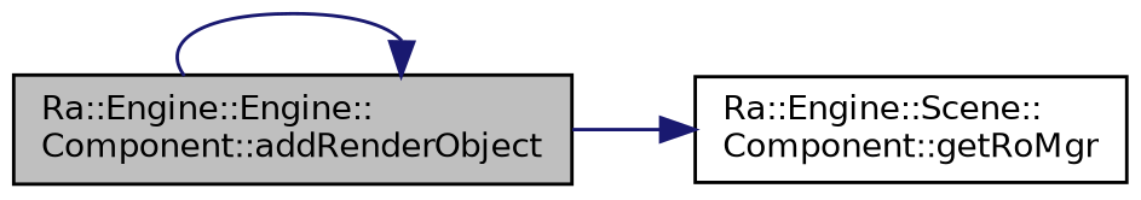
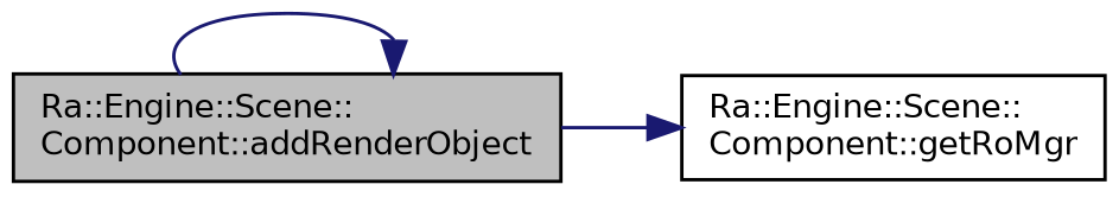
  digraph {
    rankdir=LR
    node [color=black fontname=Helvetica fontsize=10 shape=record style=filled]
    edge [color=midnightblue fontname=Helvetica fontsize=10 labelfontname=Helvetica labelfontsize=10 style=solid]
-   n1 [fillcolor=grey75 fontcolor=black height=0.2 label="Ra::Engine::Engine::\lComponent::addRenderObject" width=0.4]
+   n1 [fillcolor=grey75 fontcolor=black height=0.2 label="Ra::Engine::Scene::\lComponent::addRenderObject" width=0.4]
    n2 [fillcolor=white height=0.2 label="Ra::Engine::Scene::\lComponent::getRoMgr" width=0.4]
    n1 -> n1
    n1 -> n2
  }
